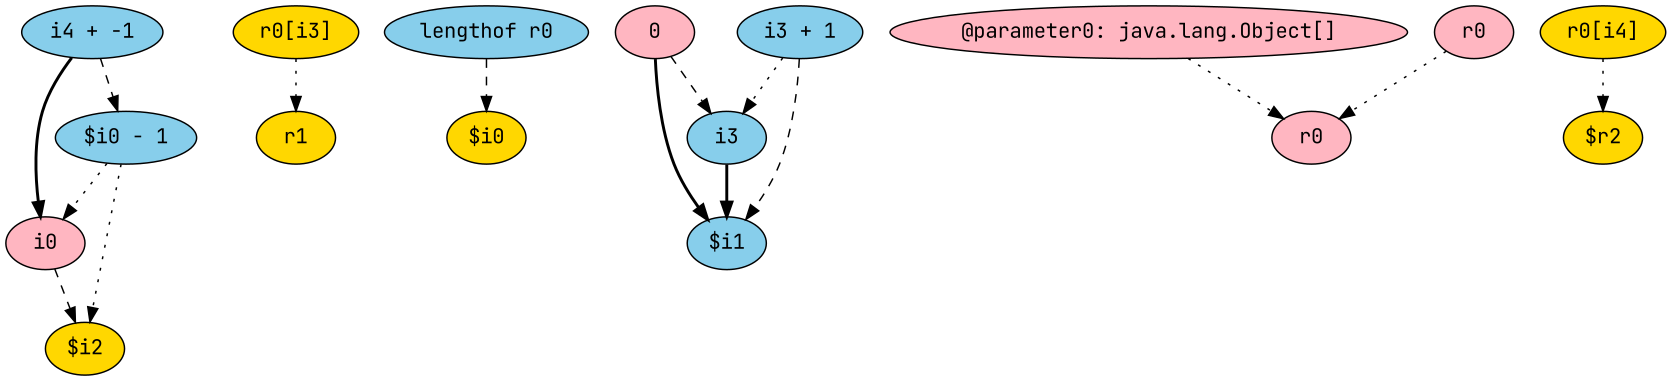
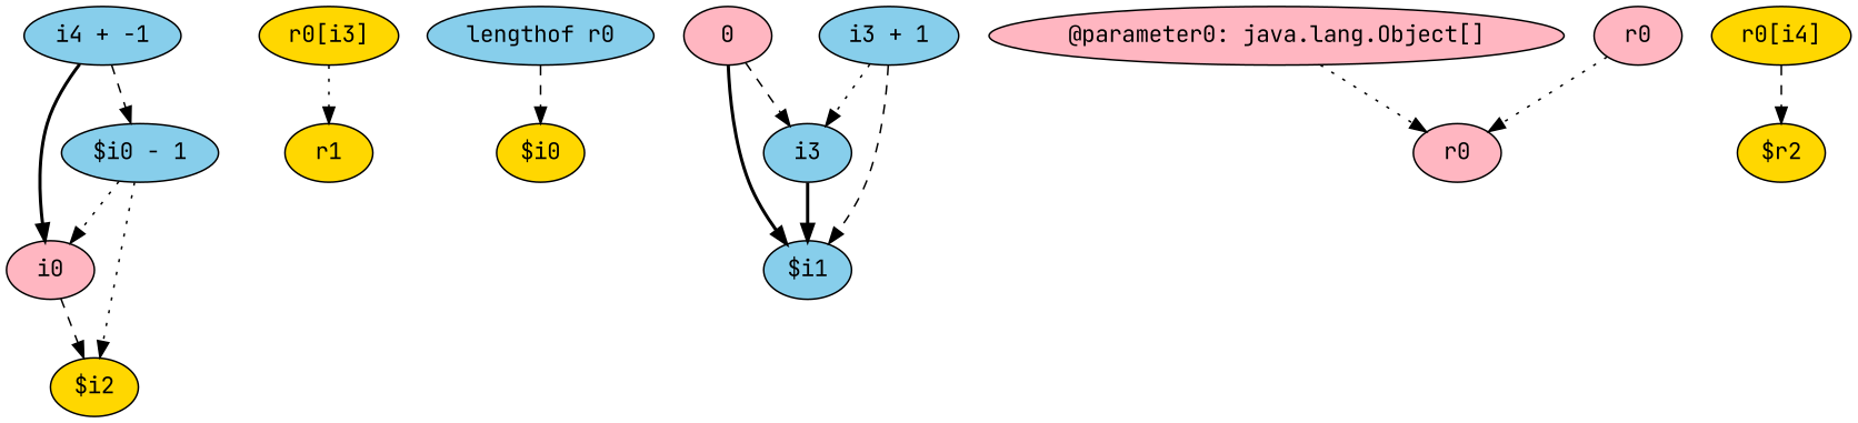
  digraph {
    fontname="JetBrains Mono"
    node [fillcolor=skyblue fontname="JetBrains Mono" style=filled]
    edge [fontname="JetBrains Mono" style=dotted]
    n1 [label="$i0 - 1"]
    n2 [fillcolor=lightpink label=i0]
    n3 [fillcolor=gold label="$i2"]
    n4 [fillcolor=gold label="r0[i3]"]
    n5 [fillcolor=gold label=r1]
    n6 [label="lengthof r0"]
    n7 [fillcolor=gold label="$i0"]
    n8 [fillcolor=lightpink label=0]
    n9 [label="$i1"]
    n10 [label=i3]
    n11 [label="i4 + -1"]
    n12 [label="i3 + 1"]
    n13 [fillcolor=lightpink label="@parameter0: java.lang.Object[]"]
    n14 [fillcolor=lightpink label=r0]
    n15 [fillcolor=gold label="r0[i4]"]
    n16 [fillcolor=gold label="$r2"]
    n17 [fillcolor=lightpink label=r0]
    n1 -> n2
    n1 -> n3
    n2 -> n3 [style=dashed]
    n4 -> n5
    n6 -> n7 [style=dashed]
    n8 -> n9 [style=bold]
    n8 -> n10 [style=dashed]
    n10 -> n9 [style=bold]
    n11 -> n1 [style=dashed]
    n11 -> n2 [style=bold]
    n12 -> n9 [style=dashed]
    n12 -> n10
    n13 -> n14
-   n15 -> n16
+   n15 -> n16 [style=dashed]
    n17 -> n14
  }
